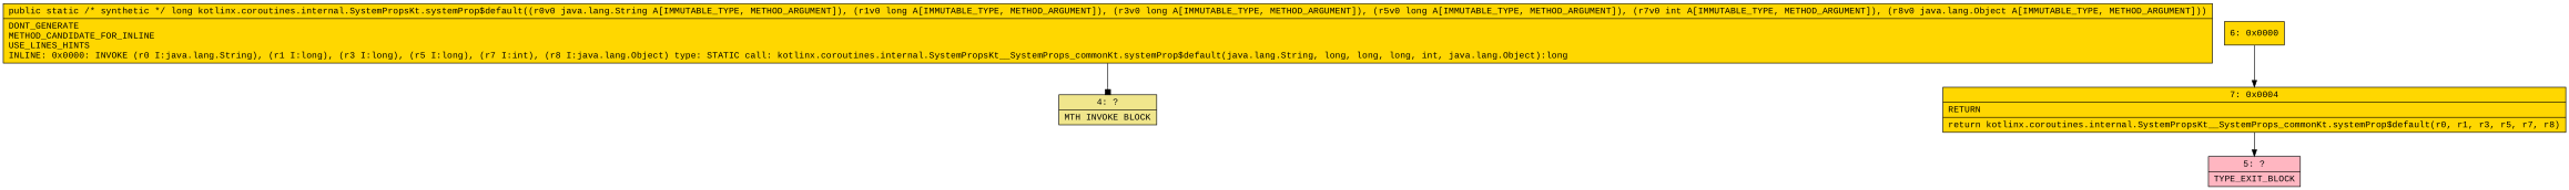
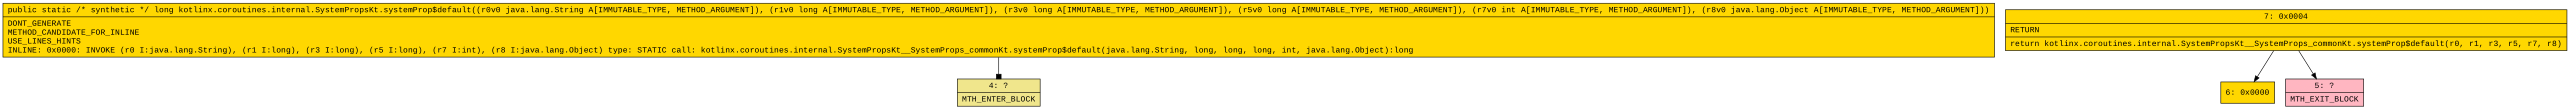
  digraph {
    fontname="Liberation Mono"
    node [fillcolor=gold fontname="Liberation Mono" shape=record style=filled]
    edge [arrowhead=normal fontname="Liberation Mono"]
-   n1 [fillcolor=khaki label="{4\:\ ?|MTH_INVOKE_BLOCK\l}"]
+   n1 [fillcolor=khaki label="{4\:\ ?|MTH_ENTER_BLOCK\l}"]
    n2 [label="{6\:\ 0x0000}"]
    n3 [label="{7\:\ 0x0004|RETURN\l|return kotlinx.coroutines.internal.SystemPropsKt__SystemProps_commonKt.systemProp$default(r0, r1, r3, r5, r7, r8)\l}"]
-   n4 [fillcolor=lightpink label="{5\:\ ?|TYPE_EXIT_BLOCK\l}"]
+   n4 [fillcolor=lightpink label="{5\:\ ?|MTH_EXIT_BLOCK\l}"]
    n5 [label="{public static \/* synthetic *\/ long kotlinx.coroutines.internal.SystemPropsKt.systemProp$default((r0v0 java.lang.String A[IMMUTABLE_TYPE, METHOD_ARGUMENT]), (r1v0 long A[IMMUTABLE_TYPE, METHOD_ARGUMENT]), (r3v0 long A[IMMUTABLE_TYPE, METHOD_ARGUMENT]), (r5v0 long A[IMMUTABLE_TYPE, METHOD_ARGUMENT]), (r7v0 int A[IMMUTABLE_TYPE, METHOD_ARGUMENT]), (r8v0 java.lang.Object A[IMMUTABLE_TYPE, METHOD_ARGUMENT]))  | DONT_GENERATE\lMETHOD_CANDIDATE_FOR_INLINE\lUSE_LINES_HINTS\lINLINE: 0x0000: INVOKE  (r0 I:java.lang.String), (r1 I:long), (r3 I:long), (r5 I:long), (r7 I:int), (r8 I:java.lang.Object) type: STATIC call: kotlinx.coroutines.internal.SystemPropsKt__SystemProps_commonKt.systemProp$default(java.lang.String, long, long, long, int, java.lang.Object):long\l}"]
-   n2 -> n3
+   n3 -> n2
    n3 -> n4
    n5 -> n1 [arrowhead=box]
  }
